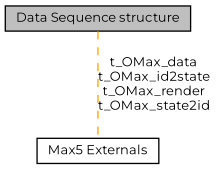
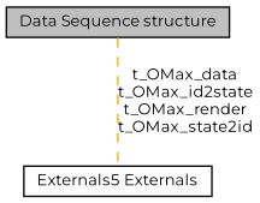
  digraph {
    rankdir=TB
    fontname=Montserrat
    node [color=black fontname=Montserrat fontsize=10 shape=record]
    n1 [fillcolor=grey75 fontcolor=black height=0.2 label="Data Sequence structure" style=filled width=0.4]
-   n2 [height=0.2 label="Max5 Externals" width=0.4]
+   n2 [height=0.2 label="Externals5 Externals" width=0.4]
    n1 -> n2 [color=orange dir=none fontname=Montserrat fontsize=10 label="t_OMax_data\nt_OMax_id2state\nt_OMax_render\nt_OMax_state2id" labelfontname=FreeSans labelfontsize=10 shape=plaintext style=dashed]
  }
